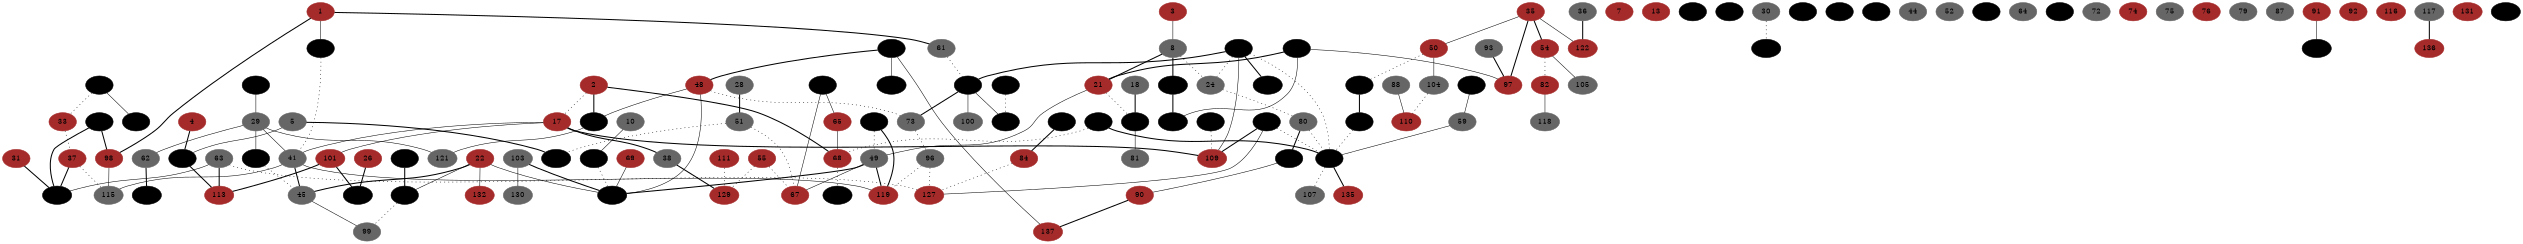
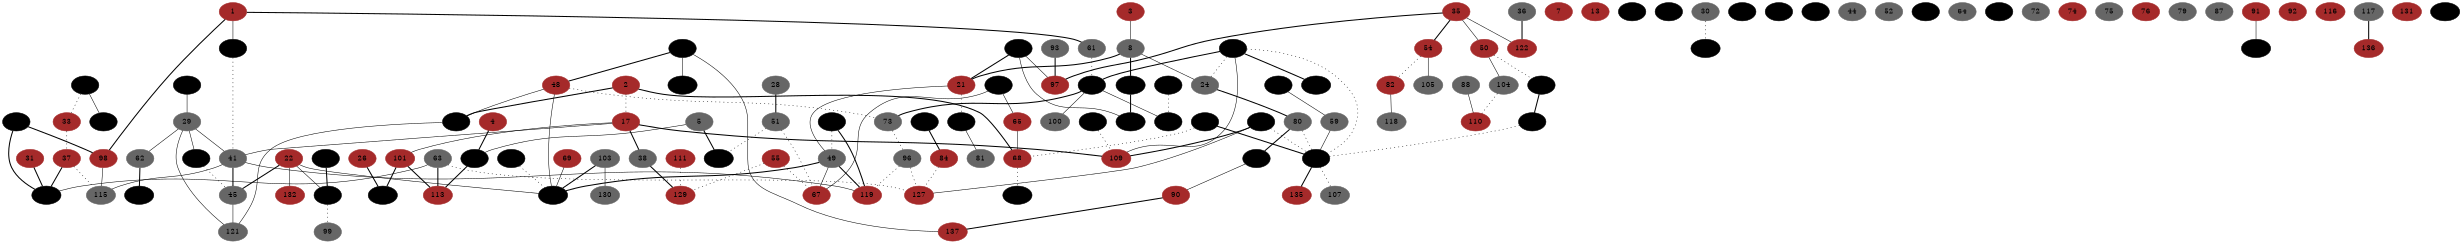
  graph {
    node [color=black style=filled]
    edge [style=solid]
    1 [color=brown]
    25
    61 [color=gray40]
    98 [color=brown]
    41 [color=gray40]
    71
    115 [color=gray40]
    2 [color=brown]
    17 [color=brown]
    68 [color=brown]
    95
    38 [color=gray40]
    101 [color=brown]
    109 [color=brown]
    123
    121 [color=gray40]
    3 [color=brown]
    8 [color=gray40]
    21 [color=brown]
    24 [color=gray40]
    102
    4 [color=brown]
    85
    113 [color=brown]
    5 [color=gray40]
    124
    6
    97 [color=brown]
    106
    56
    49 [color=gray40]
    7 [color=brown]
    80 [color=gray40]
    29 [color=gray40]
    9
    40
    62 [color=gray40]
-   10 [color=gray40]
    32
    120
    59 [color=gray40]
    11
    89
    12
    107 [color=gray40]
    135 [color=brown]
    13 [color=brown]
    14
    57
    99 [color=gray40]
    48 [color=brown]
    15
    114
    137 [color=brown]
    73 [color=gray40]
    84 [color=brown]
    16
    127 [color=brown]
    129 [color=brown]
    45 [color=gray40]
    119 [color=brown]
    112
-   18 [color=gray40]
    81 [color=gray40]
    19
    126
    94
    100 [color=gray40]
    20
    67 [color=brown]
    22 [color=brown]
    132 [color=brown]
    23
    83
    26 [color=brown]
    33 [color=brown]
    27
    58
    37 [color=brown]
    28 [color=gray40]
    51 [color=gray40]
    125
    30 [color=gray40]
    134
    31 [color=brown]
    108
    34
    35 [color=brown]
    50 [color=brown]
    54 [color=brown]
    122 [color=brown]
    66
    104 [color=gray40]
    82 [color=brown]
    105 [color=gray40]
    36 [color=gray40]
    39
    42
    43
    44 [color=gray40]
    46
    47
    96 [color=gray40]
    78
    110 [color=brown]
    52 [color=gray40]
    53
    118 [color=gray40]
    55 [color=brown]
    88 [color=gray40]
    60
    65 [color=brown]
    63 [color=gray40]
    64 [color=gray40]
    69 [color=brown]
    70
    72 [color=gray40]
    74 [color=brown]
    75 [color=gray40]
    76 [color=brown]
    77
    79 [color=gray40]
    90 [color=brown]
    86
    87 [color=gray40]
    91 [color=brown]
    128
    92 [color=brown]
    93 [color=gray40]
    103 [color=gray40]
    130 [color=gray40]
    111 [color=brown]
    116 [color=brown]
    117 [color=gray40]
    136 [color=brown]
    131 [color=brown]
    133
    1 -- 25
    1 -- 61 [style=bold]
    1 -- 98 [style=bold]
    25 -- 41 [style=dotted]
    61 -- 71 [style=dotted]
    98 -- 115
    41 -- 115
    41 -- 45 [style=bold]
    41 -- 119
    71 -- 73 [style=bold]
    71 -- 94
    71 -- 100
    2 -- 17 [style=dotted]
    2 -- 68 [style=bold]
    2 -- 95 [style=bold]
    17 -- 41
    17 -- 38 [style=bold]
    17 -- 101
    17 -- 109 [style=bold]
    68 -- 123 [style=dotted]
    95 -- 121
    38 -- 129 [style=bold]
    101 -- 113 [style=bold]
    101 -- 112 [style=bold]
    3 -- 8
    8 -- 21 [style=bold]
-   8 -- 24 [style=dotted]
+   8 -- 24
    8 -- 102 [style=bold]
    21 -- 56 [style=dotted]
    21 -- 49
-   24 -- 80 [style=dotted]
+   24 -- 80 [style=bold]
    102 -- 106 [style=bold]
    4 -- 85 [style=bold]
    85 -- 113 [style=bold]
    5 -- 85
    5 -- 124 [style=bold]
    6 -- 21 [style=bold]
    6 -- 97
    6 -- 106
    56 -- 81
    49 -- 120 [style=bold]
    49 -- 119 [style=bold]
    49 -- 67
    80 -- 89 [style=dotted]
    80 -- 83 [style=bold]
    29 -- 41
    29 -- 121
    29 -- 40
    29 -- 62
    9 -- 29
    40 -- 45 [style=dotted]
    62 -- 125 [style=bold]
-   10 -- 32
    32 -- 120 [style=dotted]
    59 -- 89
    11 -- 59
    89 -- 107 [style=dotted]
    89 -- 135 [style=bold]
    12 -- 68 [style=dotted]
    12 -- 89 [style=bold]
    14 -- 57 [style=bold]
    57 -- 99 [style=dotted]
    48 -- 95
    48 -- 120
    48 -- 73 [style=dotted]
    15 -- 48 [style=bold]
    15 -- 114
    15 -- 137
    73 -- 96 [style=dotted]
    84 -- 127 [style=dotted]
    16 -- 84 [style=bold]
-   45 -- 99
-   18 -- 56 [style=bold]
+   45 -- 121
    19 -- 71 [style=bold]
    19 -- 109
    19 -- 24 [style=dotted]
    19 -- 89 [style=dotted]
    19 -- 126 [style=bold]
    22 -- 120
    22 -- 57
    22 -- 45 [style=bold]
    22 -- 132
    83 -- 90
    26 -- 112 [style=bold]
    33 -- 37 [style=dotted]
    27 -- 33 [style=dotted]
    27 -- 58
    37 -- 115 [style=dotted]
    37 -- 108 [style=bold]
    28 -- 51 [style=bold]
    51 -- 124 [style=dotted]
    51 -- 67 [style=dotted]
    30 -- 134 [style=dotted]
    31 -- 108 [style=bold]
    35 -- 97 [style=bold]
    35 -- 50
    35 -- 54 [style=bold]
    35 -- 122
    50 -- 66 [style=dotted]
    50 -- 104
    54 -- 82 [style=dotted]
    54 -- 105
    66 -- 78 [style=bold]
    104 -- 110 [style=dotted]
    82 -- 118
    36 -- 122 [style=bold]
    43 -- 109 [style=dotted]
    46 -- 98 [style=bold]
    46 -- 108 [style=bold]
    47 -- 49 [style=dotted]
    47 -- 119 [style=bold]
    96 -- 127 [style=dotted]
    96 -- 119 [style=dotted]
    78 -- 89 [style=dotted]
    55 -- 129 [style=dotted]
    55 -- 67 [style=dotted]
    88 -- 110
    60 -- 67
    60 -- 65
    65 -- 68
    63 -- 113 [style=bold]
    63 -- 127 [style=dotted]
    63 -- 108
    69 -- 120
    77 -- 109 [style=bold]
    77 -- 89 [style=dotted]
    77 -- 127
    90 -- 137 [style=bold]
    86 -- 94 [style=dotted]
    91 -- 128
    93 -- 97 [style=bold]
    103 -- 120 [style=bold]
    103 -- 130
    111 -- 129 [style=dotted]
    117 -- 136 [style=bold]
  }
